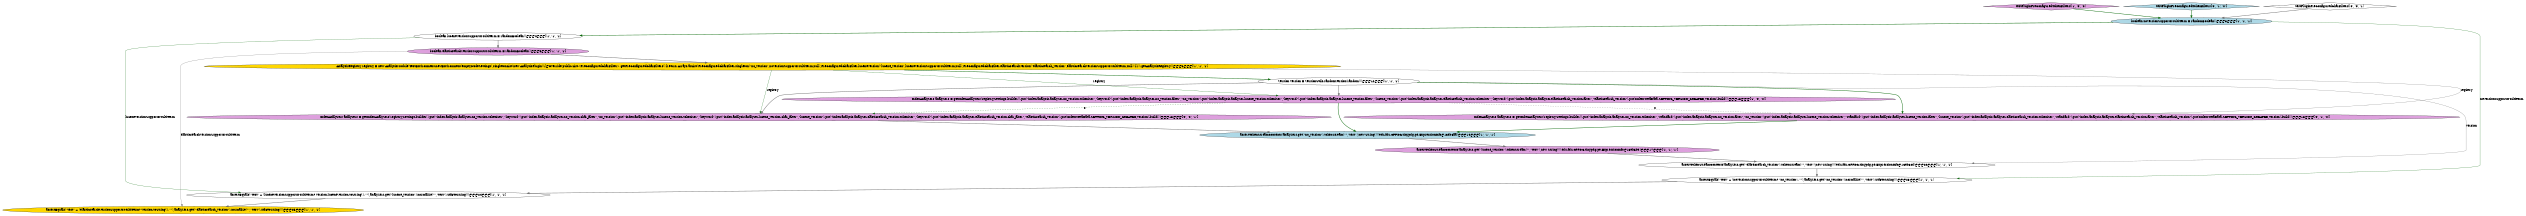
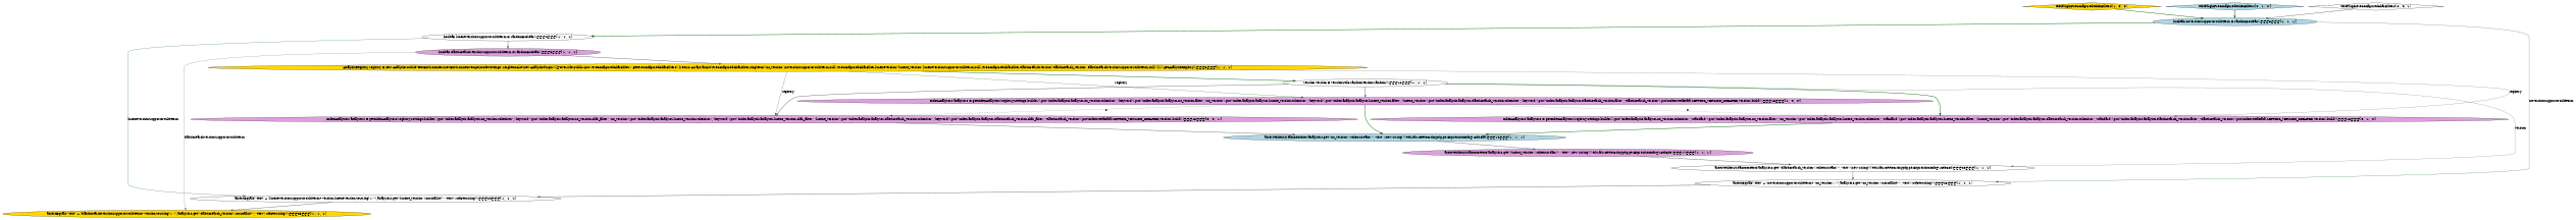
  digraph {
    node [fillcolor=plum shape=ellipse style=filled]
    edge [style=bold color=gray40]
    n1 [label="assertTokenStreamContents(analyzers.get(\"lucene_version\").tokenStream(\"\",\"test\"),new String((((edu.fdu.CPPDG.tinypdg.pe.ExpressionInfo@13eb6b9)@@@17@@@['1', '1', '1']"]
    n2 [fillcolor=white label="assertTokenStreamContents(analyzers.get(\"elasticsearch_version\").tokenStream(\"\",\"test\"),new String((((edu.fdu.CPPDG.tinypdg.pe.ExpressionInfo@13eb6cd)@@@20@@@['1', '1', '1']"]
    n3 [fillcolor=white label="assertEquals(\"test\" + (luceneVersionSupportsMultiTerm? version.luceneVersion.toString(): \"\"),analyzers.get(\"lucene_version\").normalize(\"\",\"test\").utf8ToString())@@@24@@@['1', '1', '1']"]
    n4 [fillcolor=gold label="assertEquals(\"test\" + (elasticsearchVersionSupportsMultiTerm? version.toString(): \"\"),analyzers.get(\"elasticsearch_version\").normalize(\"\",\"test\").utf8ToString())@@@25@@@['1', '1', '1']"]
    n5 [fillcolor=lightblue label="assertTokenStreamContents(analyzers.get(\"no_version\").tokenStream(\"\",\"test\"),new String((((edu.fdu.CPPDG.tinypdg.pe.ExpressionInfo@13eb6aa)@@@14@@@['1', '1', '1']"]
    n6 [fillcolor=white label="assertEquals(\"test\" + (noVersionSupportsMultiTerm? \"no_version\": \"\"),analyzers.get(\"no_version\").normalize(\"\",\"test\").utf8ToString())@@@23@@@['1', '1', '1']"]
    n7 [fillcolor=lightblue label="boolean noVersionSupportsMultiTerm = randomBoolean()@@@3@@@['1', '1', '1']"]
    n8 [fillcolor=white label="boolean luceneVersionSupportsMultiTerm = randomBoolean()@@@4@@@['1', '1', '1']"]
    n9 [fillcolor=white label="Version version = VersionUtils.randomVersion(random())@@@12@@@['1', '1', '1']"]
    n10 [label="IndexAnalyzers analyzers = getIndexAnalyzers(registry,Settings.builder().put(\"index.analysis.analyzer.no_version.tokenizer\",\"keyword\").put(\"index.analysis.analyzer.no_version.filter\",\"no_version\").put(\"index.analysis.analyzer.lucene_version.tokenizer\",\"keyword\").put(\"index.analysis.analyzer.lucene_version.filter\",\"lucene_version\").put(\"index.analysis.analyzer.elasticsearch_version.tokenizer\",\"keyword\").put(\"index.analysis.analyzer.elasticsearch_version.filter\",\"elasticsearch_version\").put(IndexMetaData.SETTING_VERSION_CREATED,version).build())@@@13@@@['1', '0', '0']"]
    n11 [label="IndexAnalyzers analyzers = getIndexAnalyzers(registry,Settings.builder().put(\"index.analysis.analyzer.no_version.tokenizer\",\"standard\").put(\"index.analysis.analyzer.no_version.filter\",\"no_version\").put(\"index.analysis.analyzer.lucene_version.tokenizer\",\"standard\").put(\"index.analysis.analyzer.lucene_version.filter\",\"lucene_version\").put(\"index.analysis.analyzer.elasticsearch_version.tokenizer\",\"standard\").put(\"index.analysis.analyzer.elasticsearch_version.filter\",\"elasticsearch_version\").put(IndexMetaData.SETTING_VERSION_CREATED,version).build())@@@13@@@['0', '1', '0']"]
    n12 [label="IndexAnalyzers analyzers = getIndexAnalyzers(registry,Settings.builder().put(\"index.analysis.analyzer.no_version.tokenizer\",\"keyword\").put(\"index.analysis.analyzer.no_version.char_filter\",\"no_version\").put(\"index.analysis.analyzer.lucene_version.tokenizer\",\"keyword\").put(\"index.analysis.analyzer.lucene_version.char_filter\",\"lucene_version\").put(\"index.analysis.analyzer.elasticsearch_version.tokenizer\",\"keyword\").put(\"index.analysis.analyzer.elasticsearch_version.char_filter\",\"elasticsearch_version\").put(IndexMetaData.SETTING_VERSION_CREATED,version).build())@@@13@@@['0', '0', '1']"]
-   n13 [label="testPluginPreConfiguredTokenFilters['1', '0', '0']" shape=diamond]
+   n13 [fillcolor=gold label="testPluginPreConfiguredTokenFilters['1', '0', '0']" shape=diamond]
    n14 [fillcolor=lightblue label="testPluginPreConfiguredTokenFilters['0', '1', '0']" shape=diamond]
    n15 [fillcolor=gold label="AnalysisRegistry registry = new AnalysisModule(TestEnvironment.newEnvironment(emptyNodeSettings),singletonList(new AnalysisPlugin(){@Override public List<PreConfiguredCharFilter> getPreConfiguredCharFilters(){return Arrays.asList(PreConfiguredCharFilter.singleton(\"no_version\",noVersionSupportsMultiTerm,null),PreConfiguredCharFilter.luceneVersion(\"lucene_version\",luceneVersionSupportsMultiTerm,null),PreConfiguredCharFilter.elasticsearchVersion(\"elasticsearch_version\",elasticsearchVersionSupportsMultiTerm,null))}})).getAnalysisRegistry()@@@6@@@['1', '1', '1']"]
    n16 [label="boolean elasticsearchVersionSupportsMultiTerm = randomBoolean()@@@5@@@['1', '1', '1']"]
    n17 [fillcolor=white label="testPluginPreConfiguredCharFilters['0', '0', '1']" shape=diamond]
    n1 -> n2
    n2 -> n6
    n3 -> n4
    n5 -> n1
    n6 -> n3
    n7 -> n6 [label=noVersionSupportsMultiTerm style=solid color=darkgreen]
    n7 -> n8 [color=darkgreen]
    n8 -> n3 [label=luceneVersionSupportsMultiTerm style=solid color=darkgreen]
    n8 -> n16
    n9 -> n2 [label=version style=solid]
    n9 -> n10
    n9 -> n11 [color=darkgreen]
    n9 -> n12
    n10 -> n5 [color=darkgreen]
    n10 -> n11 [label=0 style=dashed]
    n10 -> n12 [label=0 style=dashed color=darkgreen]
    n11 -> n5 [color=darkgreen]
    n12 -> n5
    n13 -> n7 [color=darkgreen]
    n14 -> n7 [color=darkgreen]
    n15 -> n9 [color=darkgreen]
    n15 -> n10 [label=registry style=solid color=darkgreen]
    n15 -> n11 [label=registry style=solid]
    n15 -> n12 [label=registry style=solid color=darkgreen]
    n16 -> n4 [label=elasticsearchVersionSupportsMultiTerm style=solid]
    n16 -> n15
    n17 -> n7
  }
